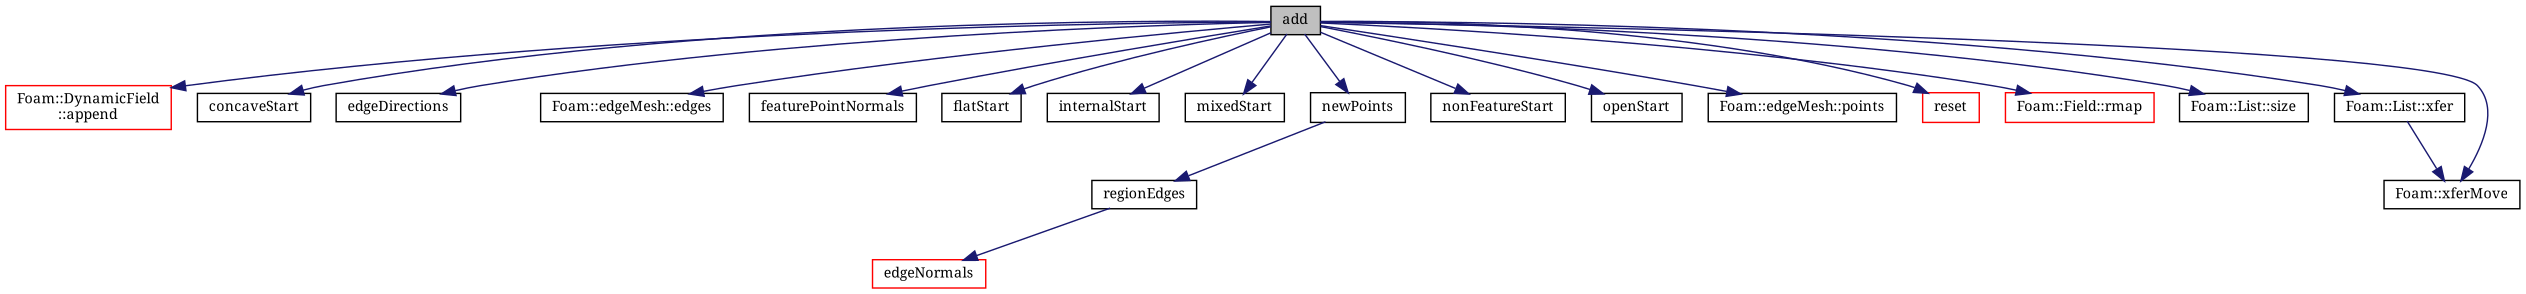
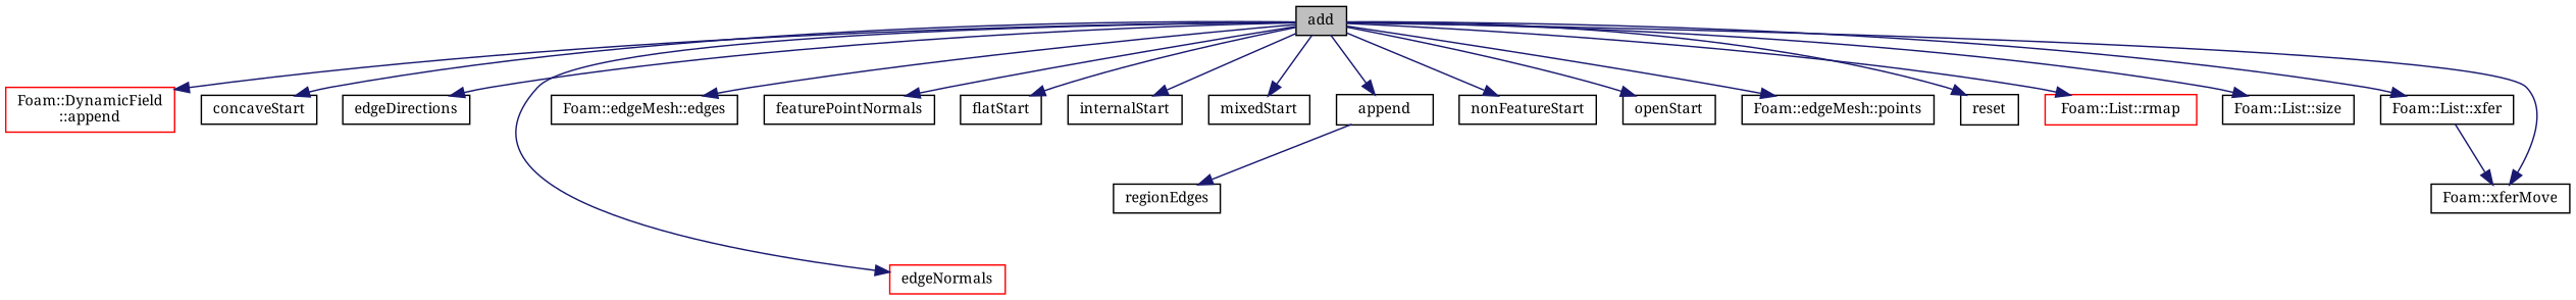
  digraph {
    fontname="Noto Serif"
    rankdir=TB
    node [color=black fontname="Noto Serif" fontsize=10 shape=record]
    edge [color=midnightblue fontname="Noto Serif" fontsize=10 labelfontname=FreeSans labelfontsize=10 style=solid]
    n1 [fillcolor=grey75 fontcolor=black height=0.2 label=add style=filled width=0.4]
    n2 [color=red height=0.2 label="Foam::DynamicField\l::append" width=0.4]
    n3 [height=0.2 label=concaveStart width=0.4]
    n4 [height=0.2 label=edgeDirections width=0.4]
    n5 [color=red height=0.2 label=edgeNormals width=0.4]
    n6 [height=0.2 label="Foam::edgeMesh::edges" width=0.4]
    n7 [height=0.2 label=featurePointNormals width=0.4]
    n8 [height=0.2 label=flatStart width=0.4]
    n9 [height=0.2 label=internalStart width=0.4]
    n10 [height=0.2 label=mixedStart width=0.4]
-   n11 [height=0.2 label=newPoints width=0.4]
+   n11 [height=0.2 label=append width=0.4]
    n12 [height=0.2 label=nonFeatureStart width=0.4]
    n13 [height=0.2 label=openStart width=0.4]
    n14 [height=0.2 label="Foam::edgeMesh::points" width=0.4]
-   n15 [color=red height=0.2 label=reset width=0.4]
-   n16 [color=red height=0.2 label="Foam::Field::rmap" width=0.4]
+   n15 [height=0.2 label=reset width=0.4]
+   n16 [color=red height=0.2 label="Foam::List::rmap" width=0.4]
    n17 [height=0.2 label="Foam::List::size" width=0.4]
    n18 [height=0.2 label="Foam::List::xfer" width=0.4]
    n19 [height=0.2 label="Foam::xferMove" width=0.4]
    n20 [height=0.2 label=regionEdges width=0.4]
    n1 -> n2
    n1 -> n3
    n1 -> n4
-   n20 -> n5
+   n1 -> n5
    n1 -> n6
    n1 -> n7
    n1 -> n8
    n1 -> n9
    n1 -> n10
    n1 -> n11
    n1 -> n12
    n1 -> n13
    n1 -> n14
    n1 -> n15
    n1 -> n16
    n1 -> n17
    n1 -> n18
    n1 -> n19
    n11 -> n20
    n18 -> n19
  }
